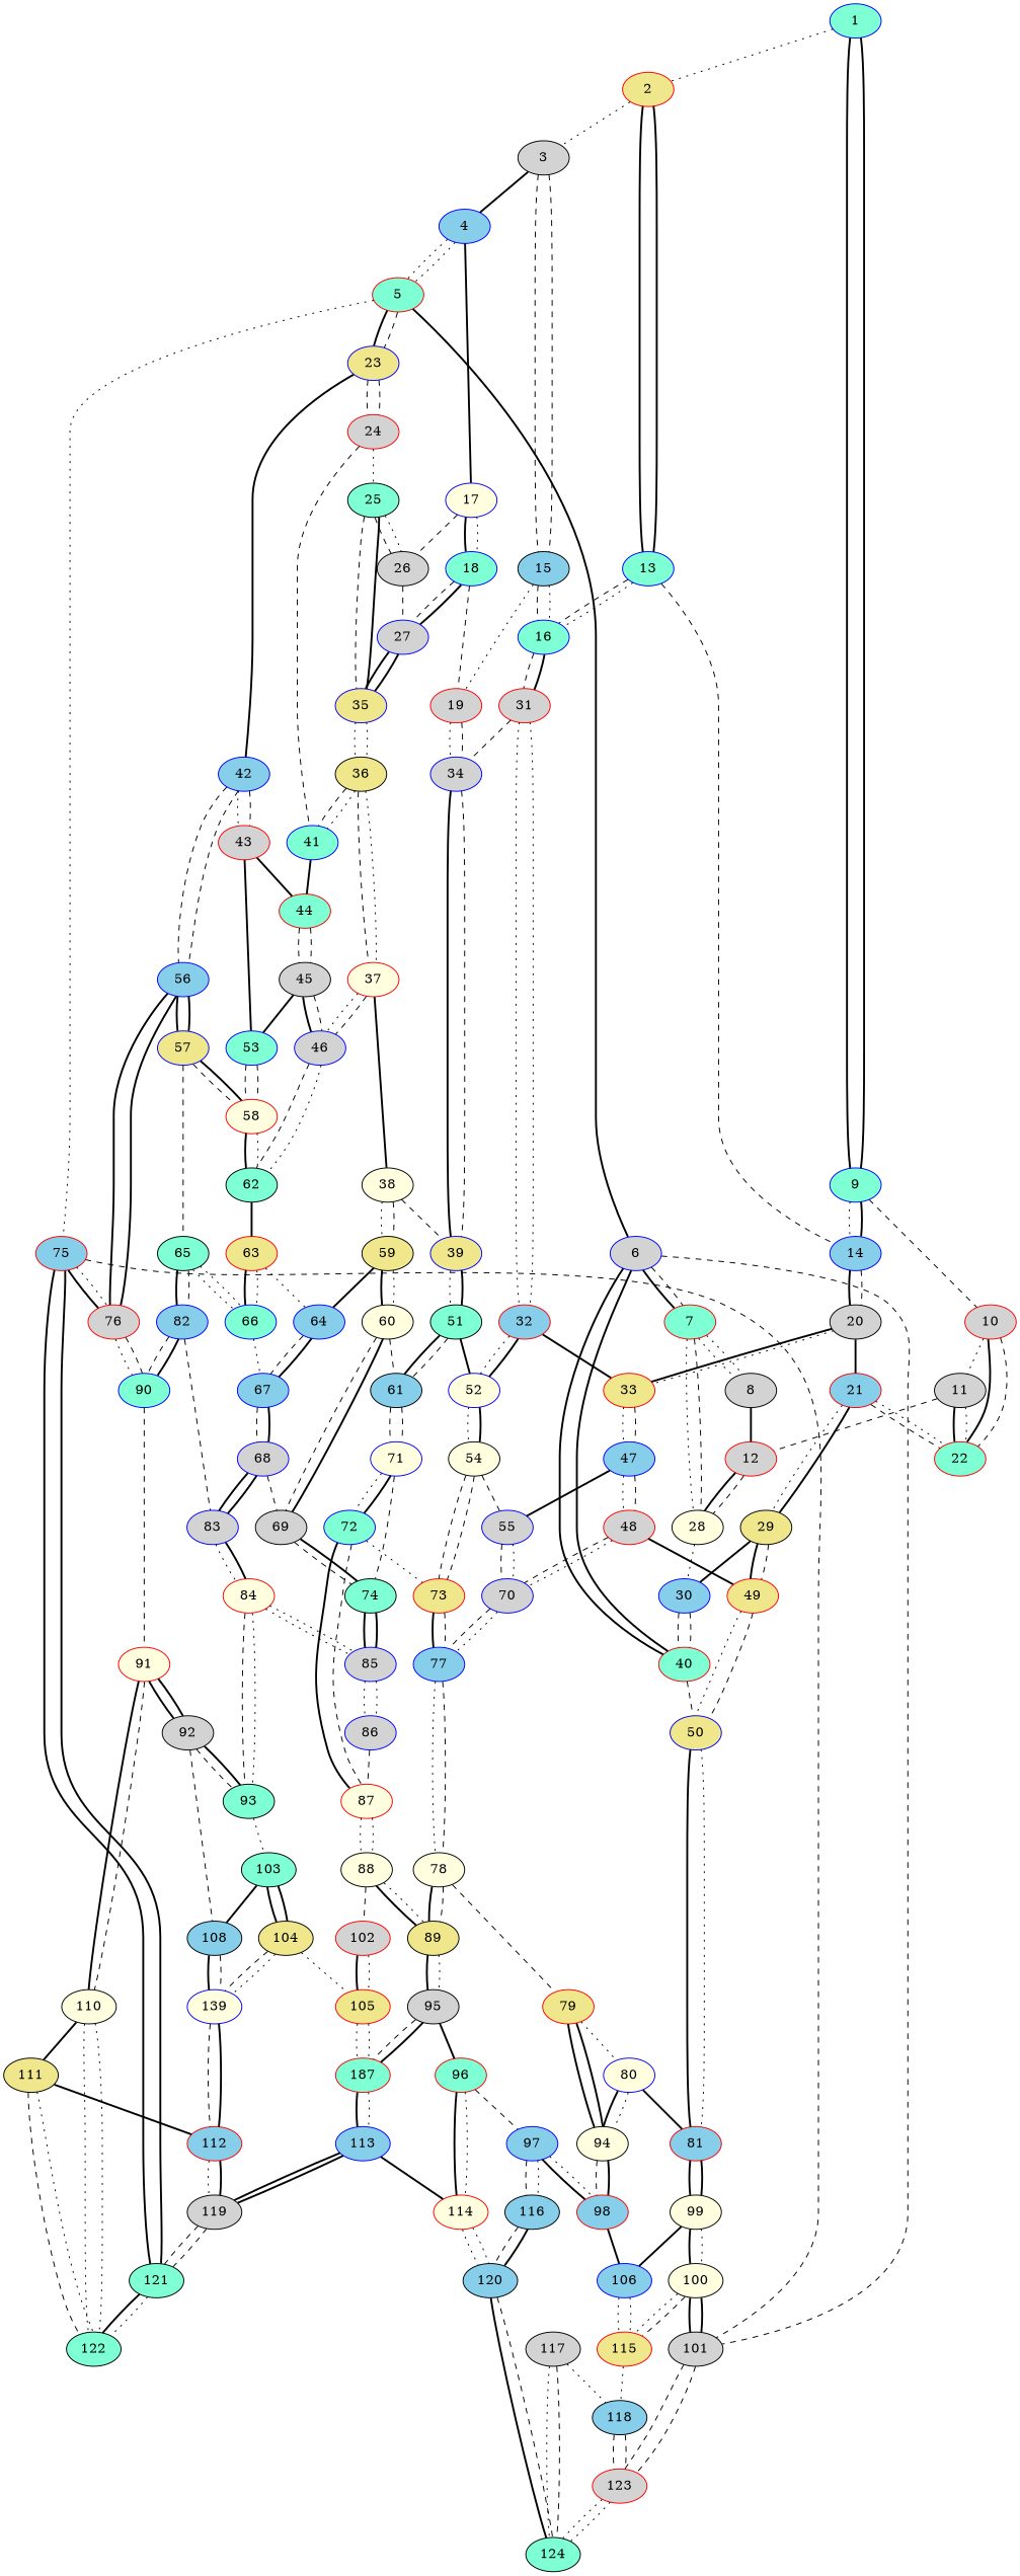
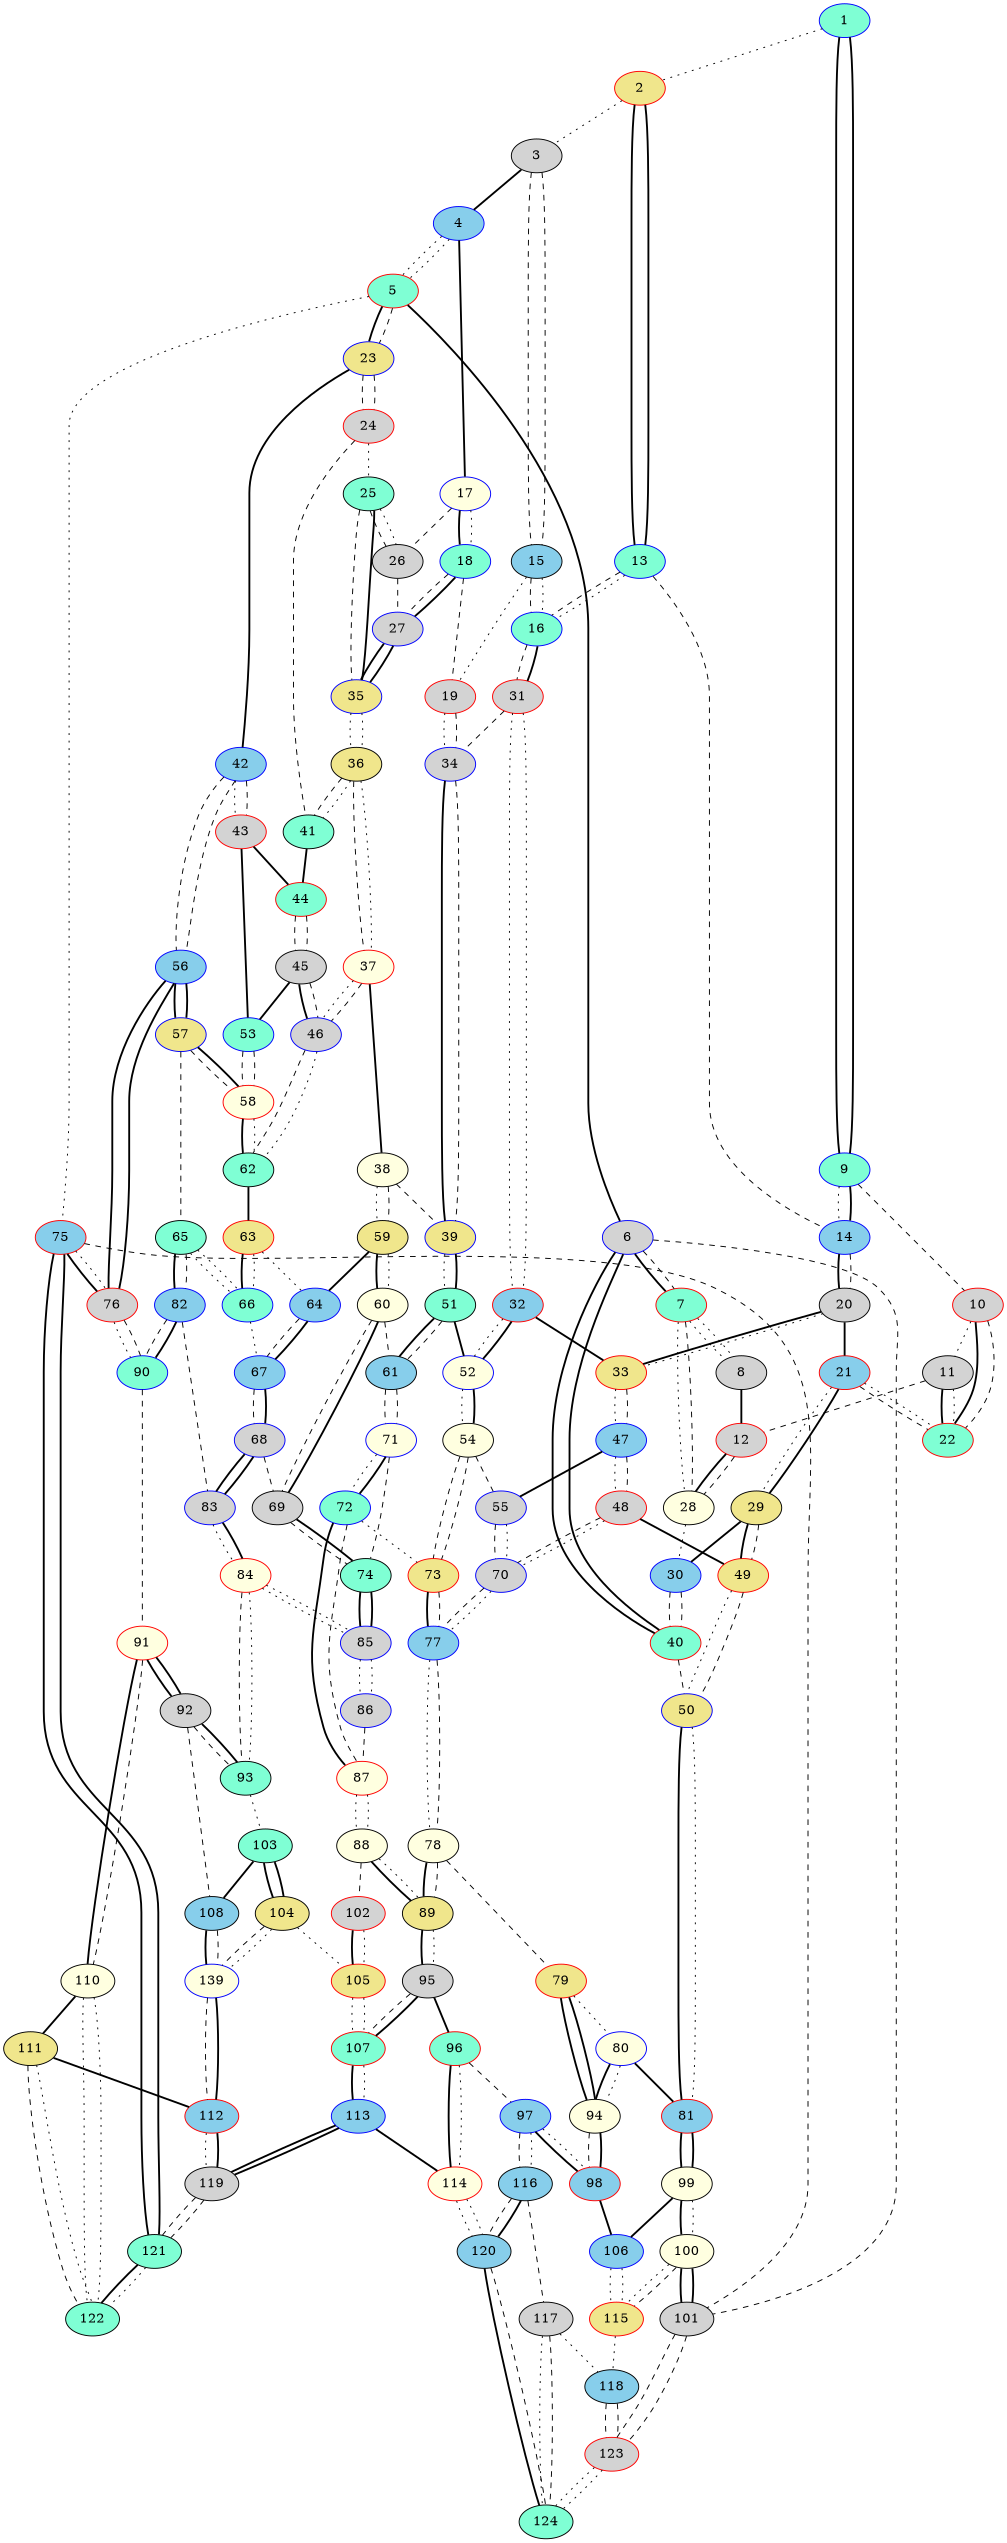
  graph {
    node [color=black fillcolor=lightgrey style=filled]
    edge [style=bold]
    1 [color=blue fillcolor=aquamarine]
    2 [color=red fillcolor=khaki]
    9 [color=blue fillcolor=aquamarine]
    3
    13 [color=blue fillcolor=aquamarine]
    10 [color=red]
    14 [color=blue fillcolor=skyblue]
    4 [color=blue fillcolor=skyblue]
    15 [fillcolor=skyblue]
    16 [color=blue fillcolor=aquamarine]
    5 [color=red fillcolor=aquamarine]
    17 [color=blue fillcolor=lightyellow]
    19 [color=red]
    6 [color=blue]
    23 [color=blue fillcolor=khaki]
    75 [color=red fillcolor=skyblue]
    18 [color=blue fillcolor=aquamarine]
    26
    7 [color=red fillcolor=aquamarine]
    40 [color=red fillcolor=aquamarine]
    101
    24 [color=red]
    42 [color=blue fillcolor=skyblue]
    76 [color=red]
    121 [fillcolor=aquamarine]
    8
    28 [fillcolor=lightyellow]
    50 [color=blue fillcolor=khaki]
    123 [color=red]
    12 [color=red]
    30 [color=blue fillcolor=skyblue]
    11
    22 [color=red fillcolor=aquamarine]
    20
    31 [color=red]
    21 [color=red fillcolor=skyblue]
    33 [color=red fillcolor=khaki]
    34 [color=blue]
    32 [color=red fillcolor=skyblue]
    27 [color=blue]
    35 [color=blue fillcolor=khaki]
    39 [color=blue fillcolor=khaki]
    29 [fillcolor=khaki]
    47 [color=blue fillcolor=skyblue]
    49 [color=red fillcolor=khaki]
    25 [fillcolor=aquamarine]
-   41 [color=blue fillcolor=aquamarine]
+   41 [fillcolor=aquamarine]
    43 [color=red]
    56 [color=blue fillcolor=skyblue]
    44 [color=red fillcolor=aquamarine]
    36 [fillcolor=khaki]
    52 [color=blue fillcolor=lightyellow]
    54 [fillcolor=lightyellow]
    48 [color=red]
    55 [color=blue]
    51 [fillcolor=aquamarine]
    37 [color=red fillcolor=lightyellow]
    38 [fillcolor=lightyellow]
    46 [color=blue]
    59 [fillcolor=khaki]
    62 [fillcolor=aquamarine]
    60 [fillcolor=lightyellow]
    64 [color=blue fillcolor=skyblue]
    61 [fillcolor=skyblue]
    81 [color=red fillcolor=skyblue]
    45
    53 [color=blue fillcolor=aquamarine]
    57 [color=blue fillcolor=khaki]
    58 [color=red fillcolor=lightyellow]
    63 [color=red fillcolor=khaki]
    70 [color=blue]
    77 [color=blue fillcolor=skyblue]
    99 [fillcolor=lightyellow]
    71 [color=blue fillcolor=lightyellow]
    73 [color=red fillcolor=khaki]
    65 [fillcolor=aquamarine]
    90 [color=blue fillcolor=aquamarine]
    66 [color=blue fillcolor=aquamarine]
    82 [color=blue fillcolor=skyblue]
    69
    67 [color=blue fillcolor=skyblue]
    74 [fillcolor=aquamarine]
    72 [color=blue fillcolor=aquamarine]
    68 [color=blue]
    83 [color=blue]
    84 [color=red fillcolor=lightyellow]
    85 [color=blue]
    78 [fillcolor=lightyellow]
    87 [color=red fillcolor=lightyellow]
    88 [fillcolor=lightyellow]
    86 [color=blue]
    122 [fillcolor=aquamarine]
    91 [color=red fillcolor=lightyellow]
    79 [color=red fillcolor=khaki]
    89 [fillcolor=khaki]
    80 [color=blue fillcolor=lightyellow]
    94 [fillcolor=lightyellow]
    95
    98 [color=red fillcolor=skyblue]
    106 [color=blue fillcolor=skyblue]
    100 [fillcolor=lightyellow]
    93 [fillcolor=aquamarine]
    103 [fillcolor=aquamarine]
    102 [color=red]
    105 [color=red fillcolor=khaki]
    96 [color=red fillcolor=aquamarine]
-   107 [color=red fillcolor=aquamarine label=187]
+   107 [color=red fillcolor=aquamarine]
    92
    110 [fillcolor=lightyellow]
    108 [fillcolor=skyblue]
    111 [fillcolor=khaki]
    n112 [color=blue fillcolor=lightyellow label=139]
    104 [fillcolor=khaki]
    97 [color=blue fillcolor=skyblue]
    114 [color=red fillcolor=lightyellow]
    113 [color=blue fillcolor=skyblue]
    116 [fillcolor=skyblue]
    120 [fillcolor=skyblue]
    117
    115 [color=red fillcolor=khaki]
    118 [fillcolor=skyblue]
    124 [fillcolor=aquamarine]
    112 [color=red fillcolor=skyblue]
    119
    1 -- 2 [style=dotted]
    1 -- 9
    1 -- 9
    2 -- 3 [style=dotted]
    2 -- 13
    2 -- 13
    9 -- 10 [style=dashed]
    9 -- 14 [style=dotted]
    9 -- 14
    3 -- 4
    3 -- 15 [style=dashed]
    3 -- 15 [style=dashed]
    13 -- 14 [style=dashed]
    13 -- 16 [style=dashed]
    13 -- 16 [style=dotted]
    10 -- 11 [style=dotted]
    10 -- 22
    10 -- 22 [style=dashed]
    14 -- 20
    14 -- 20 [style=dashed]
    4 -- 5 [style=dotted]
    4 -- 5 [style=dotted]
    4 -- 17
    15 -- 16 [style=dashed]
    15 -- 16 [style=dotted]
    15 -- 19 [style=dotted]
    16 -- 31 [style=dashed]
    16 -- 31
    5 -- 6
    5 -- 23
    5 -- 23 [style=dashed]
    5 -- 75 [style=dotted]
    17 -- 18
    17 -- 18 [style=dotted]
    17 -- 26 [style=dashed]
    19 -- 34 [style=dotted]
    19 -- 34 [style=dashed]
    6 -- 7
    6 -- 7 [style=dashed]
    6 -- 40
    6 -- 40
    6 -- 101 [style=dashed]
    23 -- 24 [style=dashed]
    23 -- 24 [style=dashed]
    23 -- 42
    75 -- 101 [style=dashed]
    75 -- 76
    75 -- 76 [style=dotted]
    75 -- 121
    75 -- 121
    18 -- 19 [style=dashed]
    18 -- 27 [style=dashed]
    18 -- 27
    26 -- 27 [style=dashed]
    7 -- 8 [style=dotted]
    7 -- 8 [style=dotted]
    7 -- 28 [style=dotted]
    7 -- 28 [style=dashed]
    40 -- 50 [style=dashed]
    101 -- 123 [style=dashed]
    101 -- 123 [style=dashed]
    24 -- 25 [style=dotted]
    24 -- 41 [style=dashed]
    42 -- 43 [style=dotted]
    42 -- 43 [style=dashed]
    42 -- 56 [style=dashed]
    42 -- 56 [style=dashed]
    76 -- 90 [style=dotted]
    76 -- 90 [style=dashed]
    121 -- 122
    121 -- 122 [style=dotted]
    8 -- 12
    28 -- 30 [style=dotted]
    50 -- 81
    50 -- 81 [style=dotted]
    123 -- 124 [style=dotted]
    123 -- 124 [style=dotted]
    12 -- 28
    12 -- 28 [style=dashed]
    30 -- 40 [style=dashed]
    30 -- 40 [style=dashed]
    11 -- 12 [style=dashed]
    11 -- 22
    11 -- 22 [style=dotted]
    20 -- 21
    20 -- 33
    20 -- 33 [style=dotted]
    31 -- 34 [style=dashed]
    31 -- 32 [style=dotted]
    31 -- 32 [style=dotted]
    21 -- 22 [style=dashed]
    21 -- 22 [style=dotted]
    21 -- 29 [style=dotted]
    21 -- 29
    33 -- 47 [style=dotted]
    33 -- 47 [style=dashed]
    34 -- 39
    34 -- 39 [style=dashed]
    32 -- 33
    32 -- 52 [style=dotted]
    32 -- 52
    27 -- 35
    27 -- 35
    35 -- 36 [style=dotted]
    35 -- 36 [style=dotted]
    39 -- 51 [style=dotted]
    39 -- 51
    29 -- 30
    29 -- 49
    29 -- 49 [style=dashed]
    47 -- 48 [style=dotted]
    47 -- 48 [style=dashed]
    47 -- 55
    49 -- 50 [style=dotted]
    49 -- 50 [style=dashed]
    25 -- 26 [style=dashed]
    25 -- 26 [style=dotted]
    25 -- 35 [style=dashed]
    25 -- 35
    41 -- 44
    43 -- 44
    43 -- 53
    56 -- 76
    56 -- 76
    56 -- 57
    56 -- 57
    44 -- 45 [style=dashed]
    44 -- 45 [style=dashed]
    36 -- 41 [style=dashed]
    36 -- 41 [style=dotted]
    36 -- 37 [style=dashed]
    36 -- 37 [style=dotted]
    52 -- 54 [style=dotted]
    52 -- 54
    54 -- 55 [style=dashed]
    54 -- 73 [style=dashed]
    54 -- 73 [style=dashed]
    48 -- 49
    48 -- 70 [style=dashed]
    48 -- 70 [style=dotted]
    55 -- 70 [style=dashed]
    55 -- 70 [style=dotted]
    51 -- 52
    51 -- 61
    51 -- 61 [style=dashed]
    37 -- 38
    37 -- 46 [style=dotted]
    37 -- 46 [style=dashed]
    38 -- 39 [style=dashed]
    38 -- 59 [style=dotted]
    38 -- 59 [style=dashed]
    46 -- 62 [style=dashed]
    46 -- 62 [style=dotted]
    59 -- 60
    59 -- 60 [style=dotted]
    59 -- 64
    62 -- 63
    60 -- 61 [style=dashed]
    60 -- 69 [style=dashed]
    60 -- 69
    64 -- 67 [style=dashed]
    64 -- 67
    61 -- 71 [style=dashed]
    61 -- 71 [style=dashed]
    81 -- 99
    81 -- 99
    45 -- 46
    45 -- 46 [style=dashed]
    45 -- 53
    53 -- 58 [style=dashed]
    53 -- 58 [style=dashed]
    57 -- 58 [style=dashed]
    57 -- 58
    57 -- 65 [style=dashed]
    58 -- 62
    58 -- 62 [style=dotted]
    63 -- 64 [style=dotted]
    63 -- 66
    63 -- 66 [style=dotted]
    70 -- 77 [style=dashed]
    70 -- 77 [style=dotted]
    77 -- 78 [style=dotted]
    77 -- 78 [style=dashed]
    99 -- 106
    99 -- 100
    99 -- 100 [style=dotted]
    71 -- 74 [style=dashed]
    71 -- 72 [style=dotted]
    71 -- 72
    73 -- 77
    73 -- 77 [style=dashed]
    65 -- 66 [style=dotted]
    65 -- 66 [style=dotted]
    65 -- 82
    65 -- 82 [style=dashed]
    90 -- 91 [style=dashed]
    66 -- 67 [style=dotted]
    82 -- 90 [style=dashed]
    82 -- 90
    82 -- 83 [style=dashed]
    69 -- 74 [style=dashed]
    69 -- 74
    67 -- 68 [style=dashed]
    67 -- 68
    74 -- 85
    74 -- 85
    72 -- 73 [style=dotted]
    72 -- 87
    72 -- 87 [style=dashed]
    68 -- 69 [style=dashed]
    68 -- 83
    68 -- 83
    83 -- 84 [style=dotted]
    83 -- 84
    84 -- 85 [style=dotted]
    84 -- 85 [style=dotted]
    84 -- 93 [style=dashed]
    84 -- 93 [style=dotted]
    85 -- 86 [style=dotted]
    85 -- 86 [style=dotted]
    78 -- 79 [style=dashed]
    78 -- 89
    78 -- 89 [style=dashed]
    87 -- 88 [style=dotted]
    87 -- 88 [style=dotted]
    88 -- 89
    88 -- 89 [style=dotted]
    88 -- 102 [style=dashed]
    86 -- 87 [style=dashed]
    91 -- 92
    91 -- 92
    91 -- 110
    91 -- 110 [style=dashed]
    79 -- 80 [style=dotted]
    79 -- 94
    79 -- 94
    89 -- 95
    89 -- 95 [style=dotted]
    80 -- 81
    80 -- 94
    80 -- 94 [style=dotted]
    94 -- 98 [style=dashed]
    94 -- 98
    95 -- 96
    95 -- 107 [style=dashed]
    95 -- 107
    98 -- 106
    106 -- 115 [style=dotted]
    106 -- 115 [style=dotted]
    100 -- 101
    100 -- 101
    100 -- 115 [style=dotted]
    100 -- 115 [style=dashed]
    93 -- 103 [style=dotted]
    103 -- 108
    103 -- 104
    103 -- 104
    102 -- 105
    102 -- 105 [style=dotted]
    105 -- 107 [style=dotted]
    105 -- 107 [style=dotted]
    96 -- 97 [style=dashed]
    96 -- 114
    96 -- 114 [style=dotted]
    107 -- 113
    107 -- 113 [style=dotted]
    92 -- 93 [style=dashed]
    92 -- 93
    92 -- 108 [style=dashed]
    110 -- 122 [style=dotted]
    110 -- 122 [style=dotted]
    110 -- 111
    108 -- n112
    108 -- n112 [style=dashed]
    111 -- 122 [style=dashed]
    111 -- 122 [style=dotted]
    111 -- 112
    n112 -- 112 [style=dashed]
    n112 -- 112
    104 -- 105 [style=dotted]
    104 -- n112 [style=dashed]
    104 -- n112 [style=dotted]
    97 -- 98
    97 -- 98 [style=dotted]
    97 -- 116 [style=dashed]
    97 -- 116 [style=dotted]
    114 -- 120 [style=dotted]
    114 -- 120 [style=dotted]
    113 -- 114
    113 -- 119
    113 -- 119
    116 -- 120 [style=dashed]
    116 -- 120
+   116 -- 117 [style=dashed]
    120 -- 124
    120 -- 124 [style=dashed]
    117 -- 118 [style=dotted]
    117 -- 124 [style=dotted]
    117 -- 124 [style=dashed]
    115 -- 118 [style=dotted]
    118 -- 123 [style=dashed]
    118 -- 123 [style=dashed]
    112 -- 119 [style=dotted]
    112 -- 119
    119 -- 121 [style=dashed]
    119 -- 121 [style=dashed]
  }
